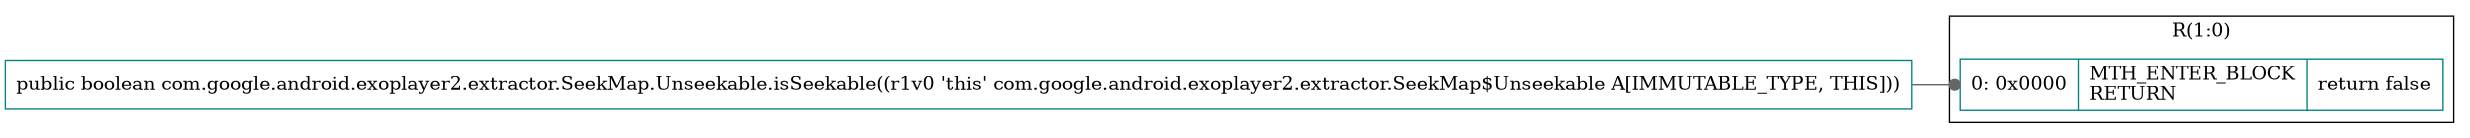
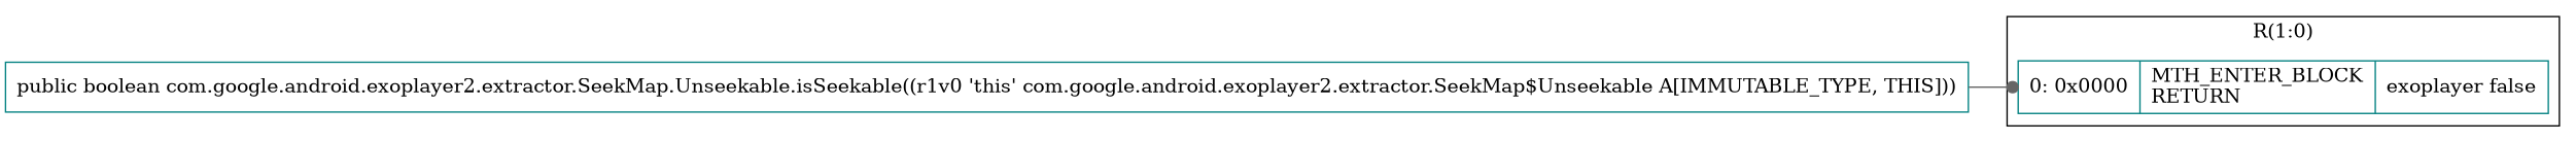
  digraph {
    rankdir=LR
    node [color=teal shape=record]
-   n1 [label="{0\:\ 0x0000|MTH_ENTER_BLOCK\lRETURN\l|return false\l}"]
+   n1 [label="{0\:\ 0x0000|MTH_ENTER_BLOCK\lRETURN\l|exoplayer false\l}"]
    n2 [label="{public boolean com.google.android.exoplayer2.extractor.SeekMap.Unseekable.isSeekable((r1v0 'this' com.google.android.exoplayer2.extractor.SeekMap$Unseekable A[IMMUTABLE_TYPE, THIS])) }"]
    subgraph cluster_1 {
      label="R(1:0)"
      n1
    }
    n2 -> n1 [color=gray40 arrowhead=dot]
  }
